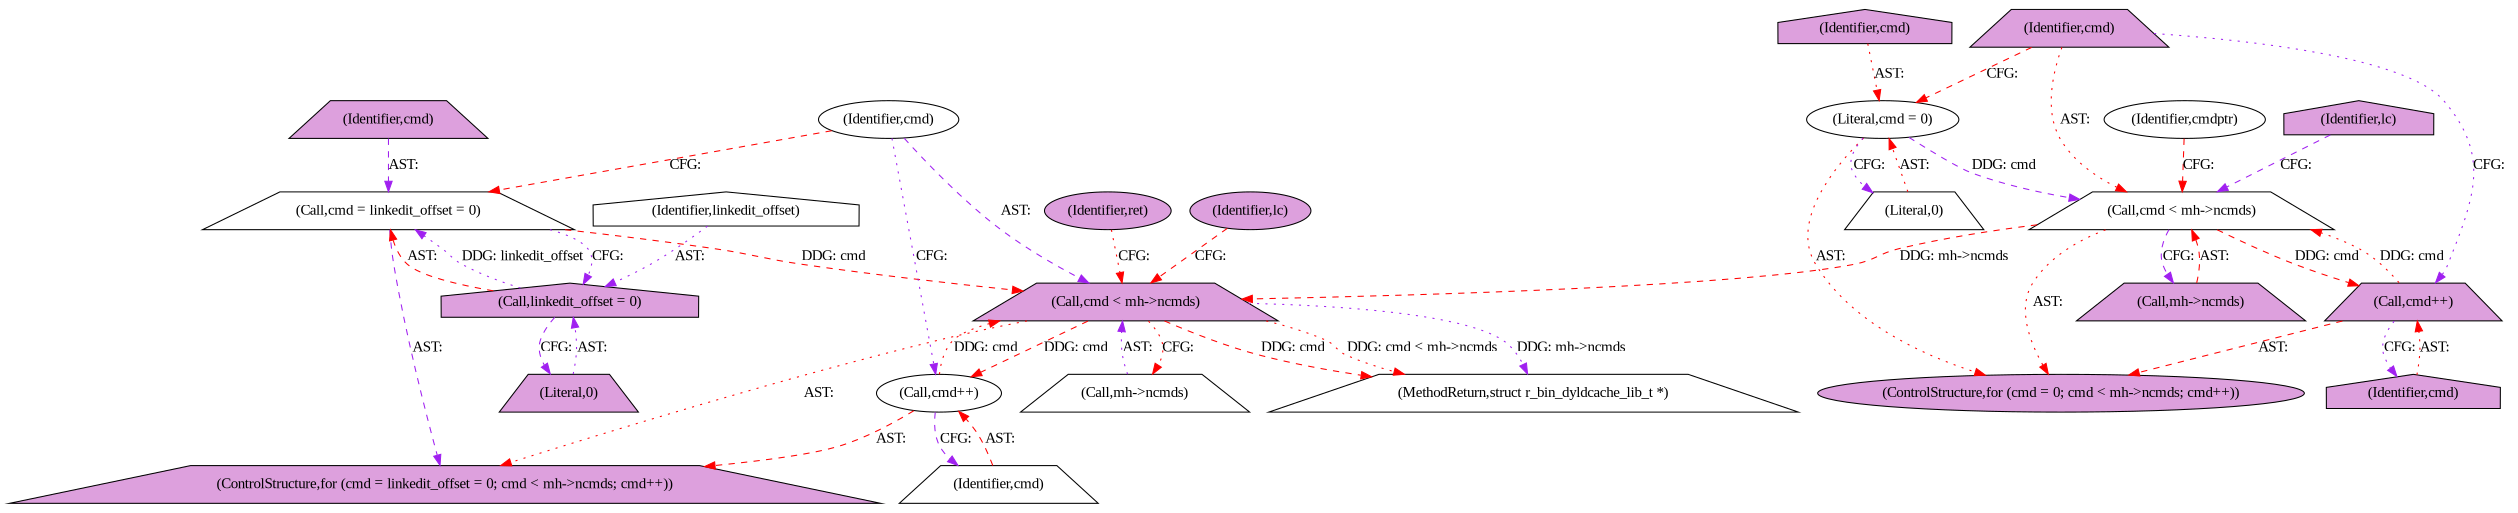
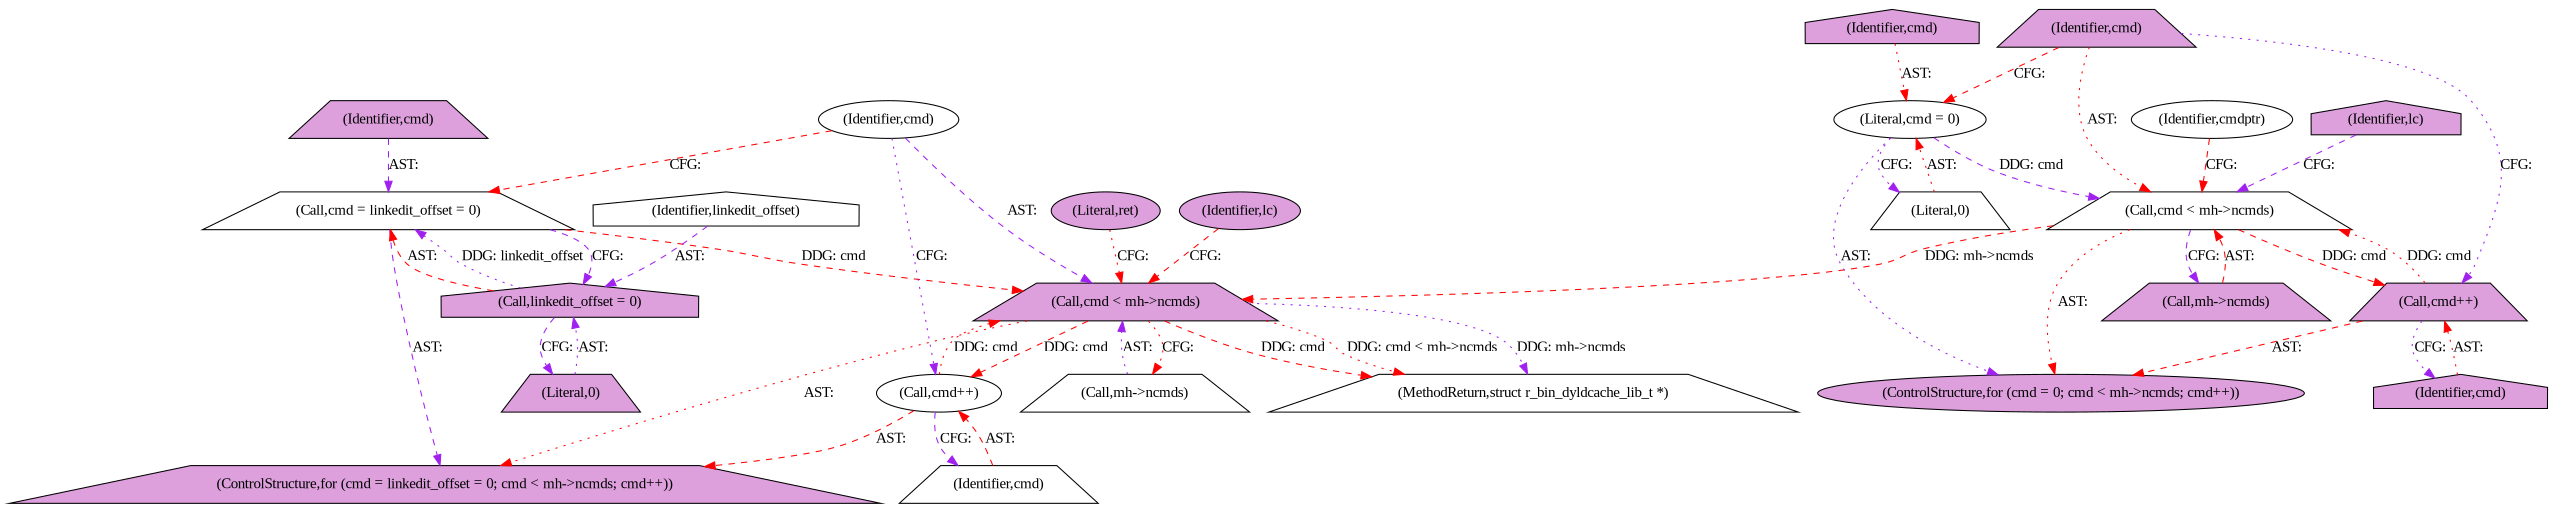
  digraph {
    fontname="Liberation Serif"
    node [fillcolor=plum fontname="Liberation Serif" shape=trapezium style=filled]
    edge [color=red fontname="Liberation Serif" style=dashed]
    n1 [label="(Call,cmd < mh->ncmds)"]
    n2 [fillcolor=white label="(Call,cmd++)" shape=ellipse]
    n3 [label="(ControlStructure,for (cmd = linkedit_offset = 0; cmd < mh->ncmds; cmd++))"]
    n4 [fillcolor=white label="(Call,mh->ncmds)"]
    n5 [fillcolor=white label="(MethodReturn,struct r_bin_dyldcache_lib_t *)"]
    n6 [fillcolor=white label="(Identifier,cmd)"]
    n7 [fillcolor=white label="(Call,cmd = linkedit_offset = 0)"]
    n8 [label="(Call,linkedit_offset = 0)" shape=house]
    n9 [label="(Literal,0)"]
    n10 [fillcolor=white label="(Call,cmd < mh->ncmds)"]
    n11 [label="(Call,cmd++)"]
    n12 [label="(Call,mh->ncmds)"]
    n13 [label="(ControlStructure,for (cmd = 0; cmd < mh->ncmds; cmd++))" shape=ellipse]
    n14 [label="(Identifier,cmd)" shape=house]
    n15 [fillcolor=white label="(Literal,cmd = 0)" shape=ellipse]
    n16 [fillcolor=white label="(Literal,0)"]
    n17 [fillcolor=white label="(Identifier,cmd)" shape=ellipse]
    n18 [label="(Identifier,cmd)" shape=house]
    n19 [fillcolor=white label="(Identifier,cmdptr)" shape=ellipse]
-   n20 [label="(Identifier,ret)" shape=ellipse]
+   n20 [label="(Literal,ret)" shape=ellipse]
    n21 [label="(Identifier,lc)" shape=ellipse]
    n22 [fillcolor=white label="(Identifier,linkedit_offset)" shape=house]
    n23 [label="(Identifier,cmd)"]
    n24 [label="(Identifier,lc)" shape=house]
    n25 [label="(Identifier,cmd)"]
    n1 -> n2 [label="DDG: cmd"]
    n1 -> n3 [label="AST: " style=dotted]
    n1 -> n4 [label="CFG: " style=dotted]
    n1 -> n5 [color=purple label="DDG: mh->ncmds" style=dotted]
    n1 -> n5 [label="DDG: cmd"]
    n1 -> n5 [label="DDG: cmd < mh->ncmds" style=dotted]
    n2 -> n1 [label="DDG: cmd" style=dotted]
    n2 -> n3 [label="AST: "]
    n2 -> n6 [color=purple label="CFG: "]
    n4 -> n1 [color=purple label="AST: " style=dotted]
    n6 -> n2 [label="AST: "]
    n7 -> n1 [label="DDG: cmd"]
    n7 -> n3 [color=purple label="AST: "]
-   n7 -> n8 [color=purple label="CFG: " style=dotted]
+   n7 -> n8 [color=purple label="CFG: "]
    n8 -> n7 [label="AST: "]
    n8 -> n7 [color=purple label="DDG: linkedit_offset" style=dotted]
    n8 -> n9 [color=purple label="CFG: "]
    n9 -> n8 [color=purple label="AST: " style=dotted]
    n10 -> n1 [label="DDG: mh->ncmds"]
    n10 -> n11 [label="DDG: cmd"]
    n10 -> n12 [color=purple label="CFG: "]
    n10 -> n13 [label="AST: " style=dotted]
    n11 -> n10 [label="DDG: cmd" style=dotted]
    n11 -> n13 [label="AST: "]
    n11 -> n14 [color=purple label="CFG: " style=dotted]
    n12 -> n10 [label="AST: "]
    n14 -> n11 [label="AST: " style=dotted]
    n15 -> n10 [color=purple label="DDG: cmd"]
-   n15 -> n13 [label="AST: " style=dotted]
+   n15 -> n13 [color=purple label="AST: " style=dotted]
    n15 -> n16 [color=purple label="CFG: " style=dotted]
    n16 -> n15 [label="AST: " style=dotted]
    n17 -> n1 [color=purple label="AST: "]
    n17 -> n2 [color=purple label="CFG: " style=dotted]
    n17 -> n7 [label="CFG: "]
    n18 -> n15 [label="AST: " style=dotted]
    n19 -> n10 [label="CFG: "]
    n20 -> n1 [label="CFG: " style=dotted]
    n21 -> n1 [label="CFG: "]
-   n22 -> n8 [color=purple label="AST: " style=dotted]
+   n22 -> n8 [color=purple label="AST: "]
    n23 -> n7 [color=purple label="AST: "]
    n24 -> n10 [color=purple label="CFG: "]
    n25 -> n10 [label="AST: " style=dotted]
    n25 -> n11 [color=purple label="CFG: " style=dotted]
    n25 -> n15 [label="CFG: "]
  }
